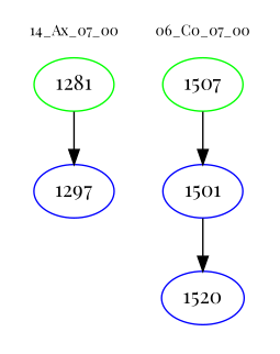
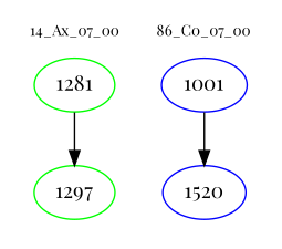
  digraph {
    fontname="Playfair Display"
    node [color=blue fontname="Playfair Display"]
    edge [color=black fontname="Playfair Display"]
    n1 [color=green label=1281]
-   n2 [label=1297]
-   n3 [color=green label=1507]
-   n4 [label=1501]
+   n2 [color=green label=1297]
+   n4 [label=1001]
    n5 [label=1520]
    subgraph cluster_1 {
      color=white
      fontsize=10
      label="14_Ax_07_00"
      n1
      n2
    }
    subgraph cluster_2 {
      color=white
      fontsize=10
-     label="06_C0_07_00"
-     n3
+     label="86_C0_07_00"
      n4
      n5
    }
    n1 -> n2
-   n3 -> n4
    n4 -> n5
  }
